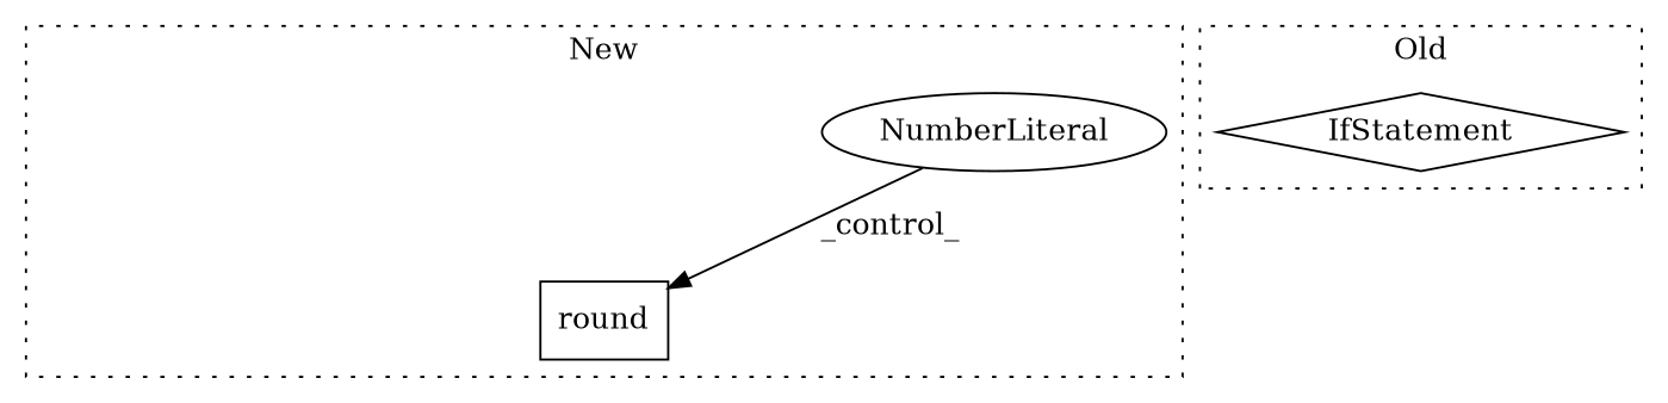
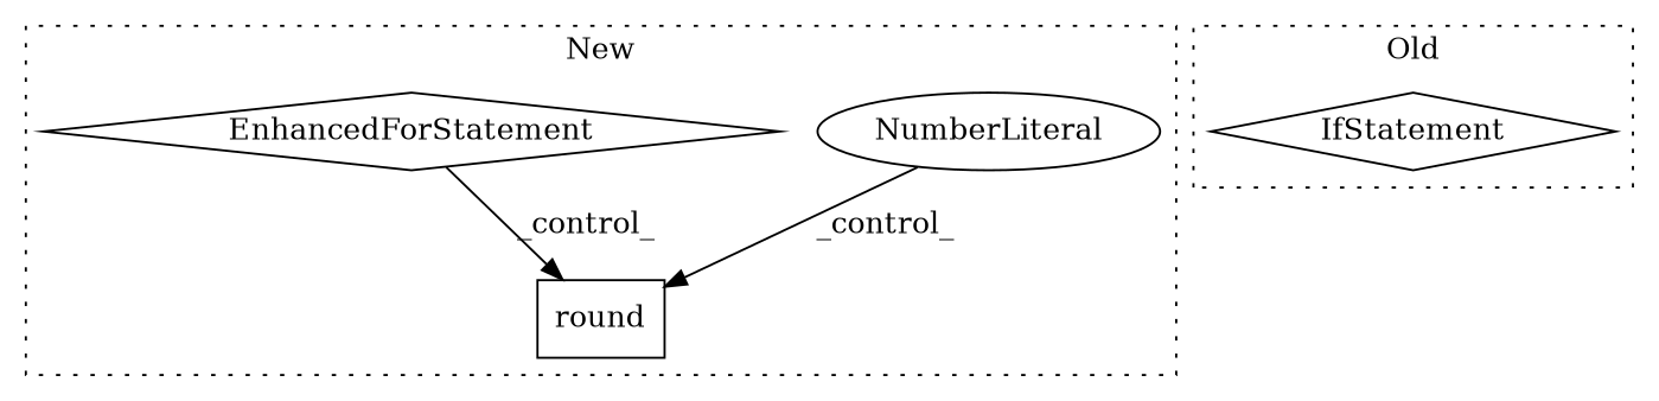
  digraph {
    node [shape=diamond]
    n1 [a=32 l="6,1" label=round s="5610,5647" shape=box]
    n2 [a=34 l=1 label=NumberLiteral s=5646 shape=ellipse]
+   n3 [a=70 l="53,2" label=EnhancedForStatement s="5378,5465"]
    n4 [a=25 l="4,2" label=IfStatement s="5237,5261"]
    subgraph cluster_1 {
      label=New
      style=dotted
      n1
      n2
+     n3
    }
    subgraph cluster_2 {
      label=Old
      style=dotted
      n4
    }
    n2 -> n1 [label=_control_]
+   n3 -> n1 [label=_control_]
  }
